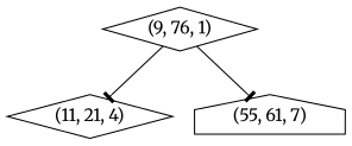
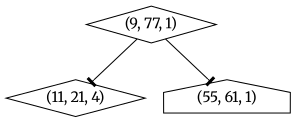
  digraph {
    fontname=Merriweather
    node [fontname=Merriweather shape=diamond]
    edge [arrowhead=tee fontname=Merriweather]
    n1 [label="(11, 21, 4)"]
-   "(9, 76, 1)"
-   "(55, 61, 7)" [shape=house]
+   "(9, 76, 1)" [label="(9, 77, 1)"]
+   "(55, 61, 7)" [shape=house label="(55, 61, 1)"]
    "(9, 76, 1)" -> n1
    "(9, 76, 1)" -> "(55, 61, 7)"
  }
